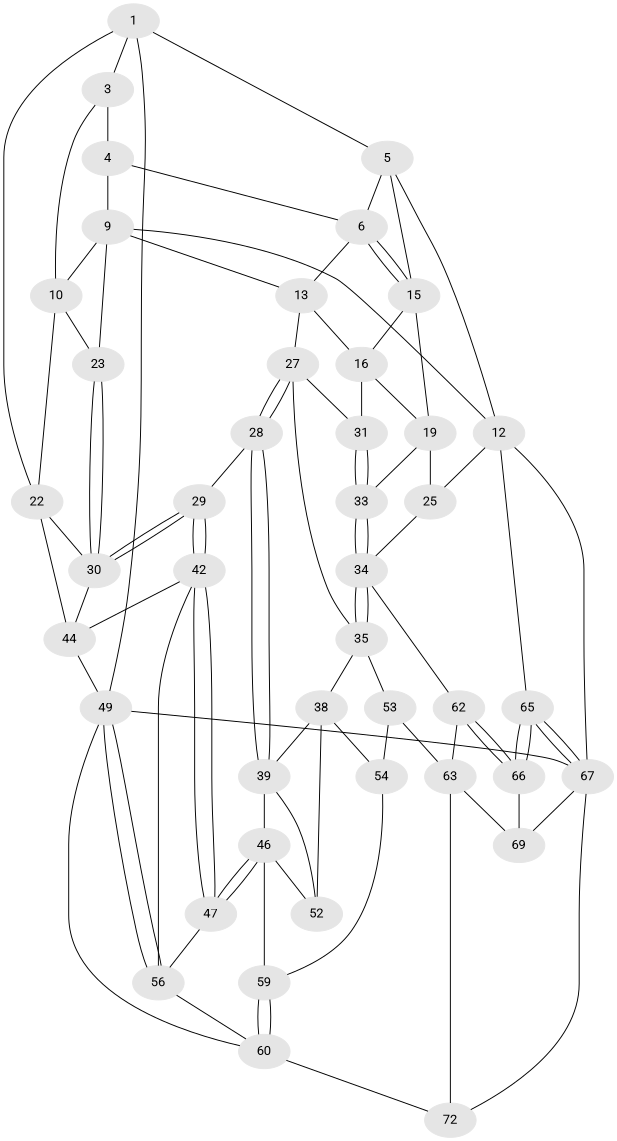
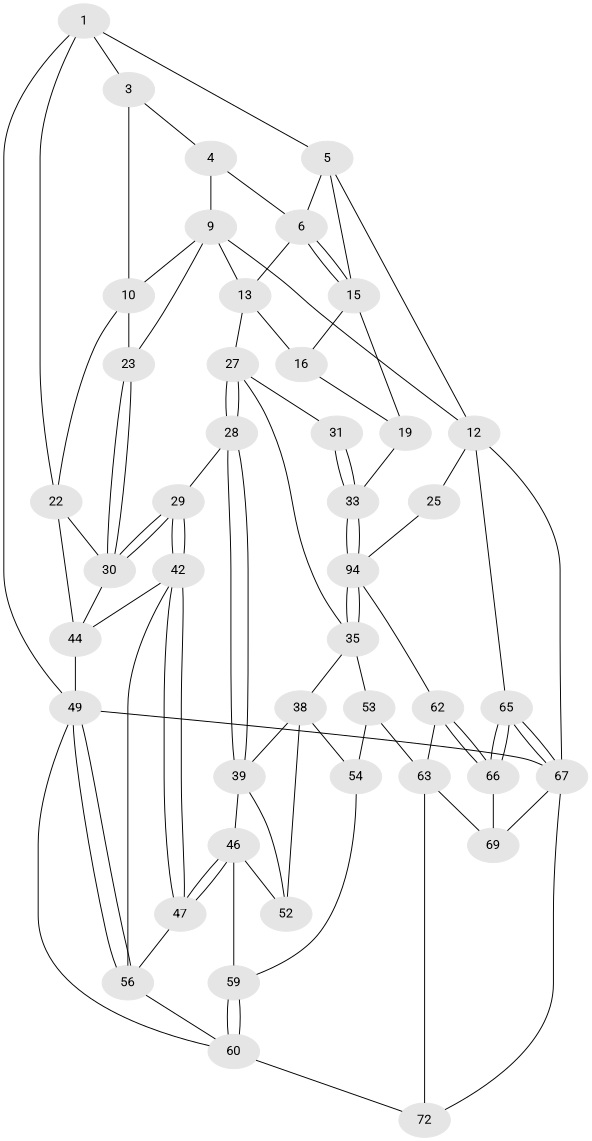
  graph {
    fontname=Roboto
    node [color=gray90 fontname=Roboto style=filled]
    edge [fontname=Roboto]
    1 [super="+2"]
    3
    5 [super="+11"]
    22 [super="+41"]
    49 [super="+50"]
    4 [super="+8"]
    10 [super="+21"]
    12 [super="+24"]
    6 [super="+7"]
    15 [super="+18"]
    25
    65
    67 [super="+71"]
    30 [super="+40"]
    44 [super="+48"]
    56 [super="+57"]
    60 [super="+73"]
    9 [super="+14"]
    23
    13 [super="+17"]
    16 [super="+20"]
    19 [super="+26"]
    27 [super="+32"]
-   34 [super="+37"]
+   34 [super="+37" label=94]
    66 [super="+68"]
    72
    69 [super="+70"]
    31
    28
    35 [super="+36"]
    33
    62
    29
    39 [super="+45"]
    38 [super="+51"]
    53 [super="+61"]
    42 [super="+43"]
    52
    46 [super="+55"]
    47
    63 [super="+64"]
    54 [super="+58"]
    59
    1 -- 3
    1 -- 5
    1 -- 22
    1 -- 49
    3 -- 4
    3 -- 10
    5 -- 12
    5 -- 6
    5 -- 15
    22 -- 30
    22 -- 44
    49 -- 67
    49 -- 56
    49 -- 56
    49 -- 60
    4 -- 6
    4 -- 9
    10 -- 22
    10 -- 23
    12 -- 25
    12 -- 65
    12 -- 67
    6 -- 15
    6 -- 15
    6 -- 13
    15 -- 16
    15 -- 19
    25 -- 34
    65 -- 67
    65 -- 67
    65 -- 66
    65 -- 66
    67 -- 72
    67 -- 69
    30 -- 44
    44 -- 49
    56 -- 60
    60 -- 72
    9 -- 10
    9 -- 12
    9 -- 23
    9 -- 13
    23 -- 30
    23 -- 30
    13 -- 16
    13 -- 27
    16 -- 19
-   16 -- 31
-   19 -- 25
    19 -- 33
    27 -- 31
    27 -- 28
    27 -- 28
    27 -- 35
    34 -- 35
    34 -- 35
    34 -- 62
    66 -- 69 [weight=2]
    31 -- 33
    31 -- 33
    28 -- 29
    28 -- 39
    28 -- 39
    35 -- 38
    35 -- 53
    33 -- 34
    33 -- 34
    62 -- 66
    62 -- 66
    62 -- 63
    29 -- 30
    29 -- 30
    29 -- 42
    29 -- 42
    39 -- 52
    39 -- 46
    38 -- 39
    38 -- 52
    38 -- 54
    53 -- 63
    53 -- 54 [weight=2]
    42 -- 44
    42 -- 56
    42 -- 47
    42 -- 47
    46 -- 52
    46 -- 47
    46 -- 47
    46 -- 59
    47 -- 56
    63 -- 72
    63 -- 69
    54 -- 59
    59 -- 60
    59 -- 60
  }
